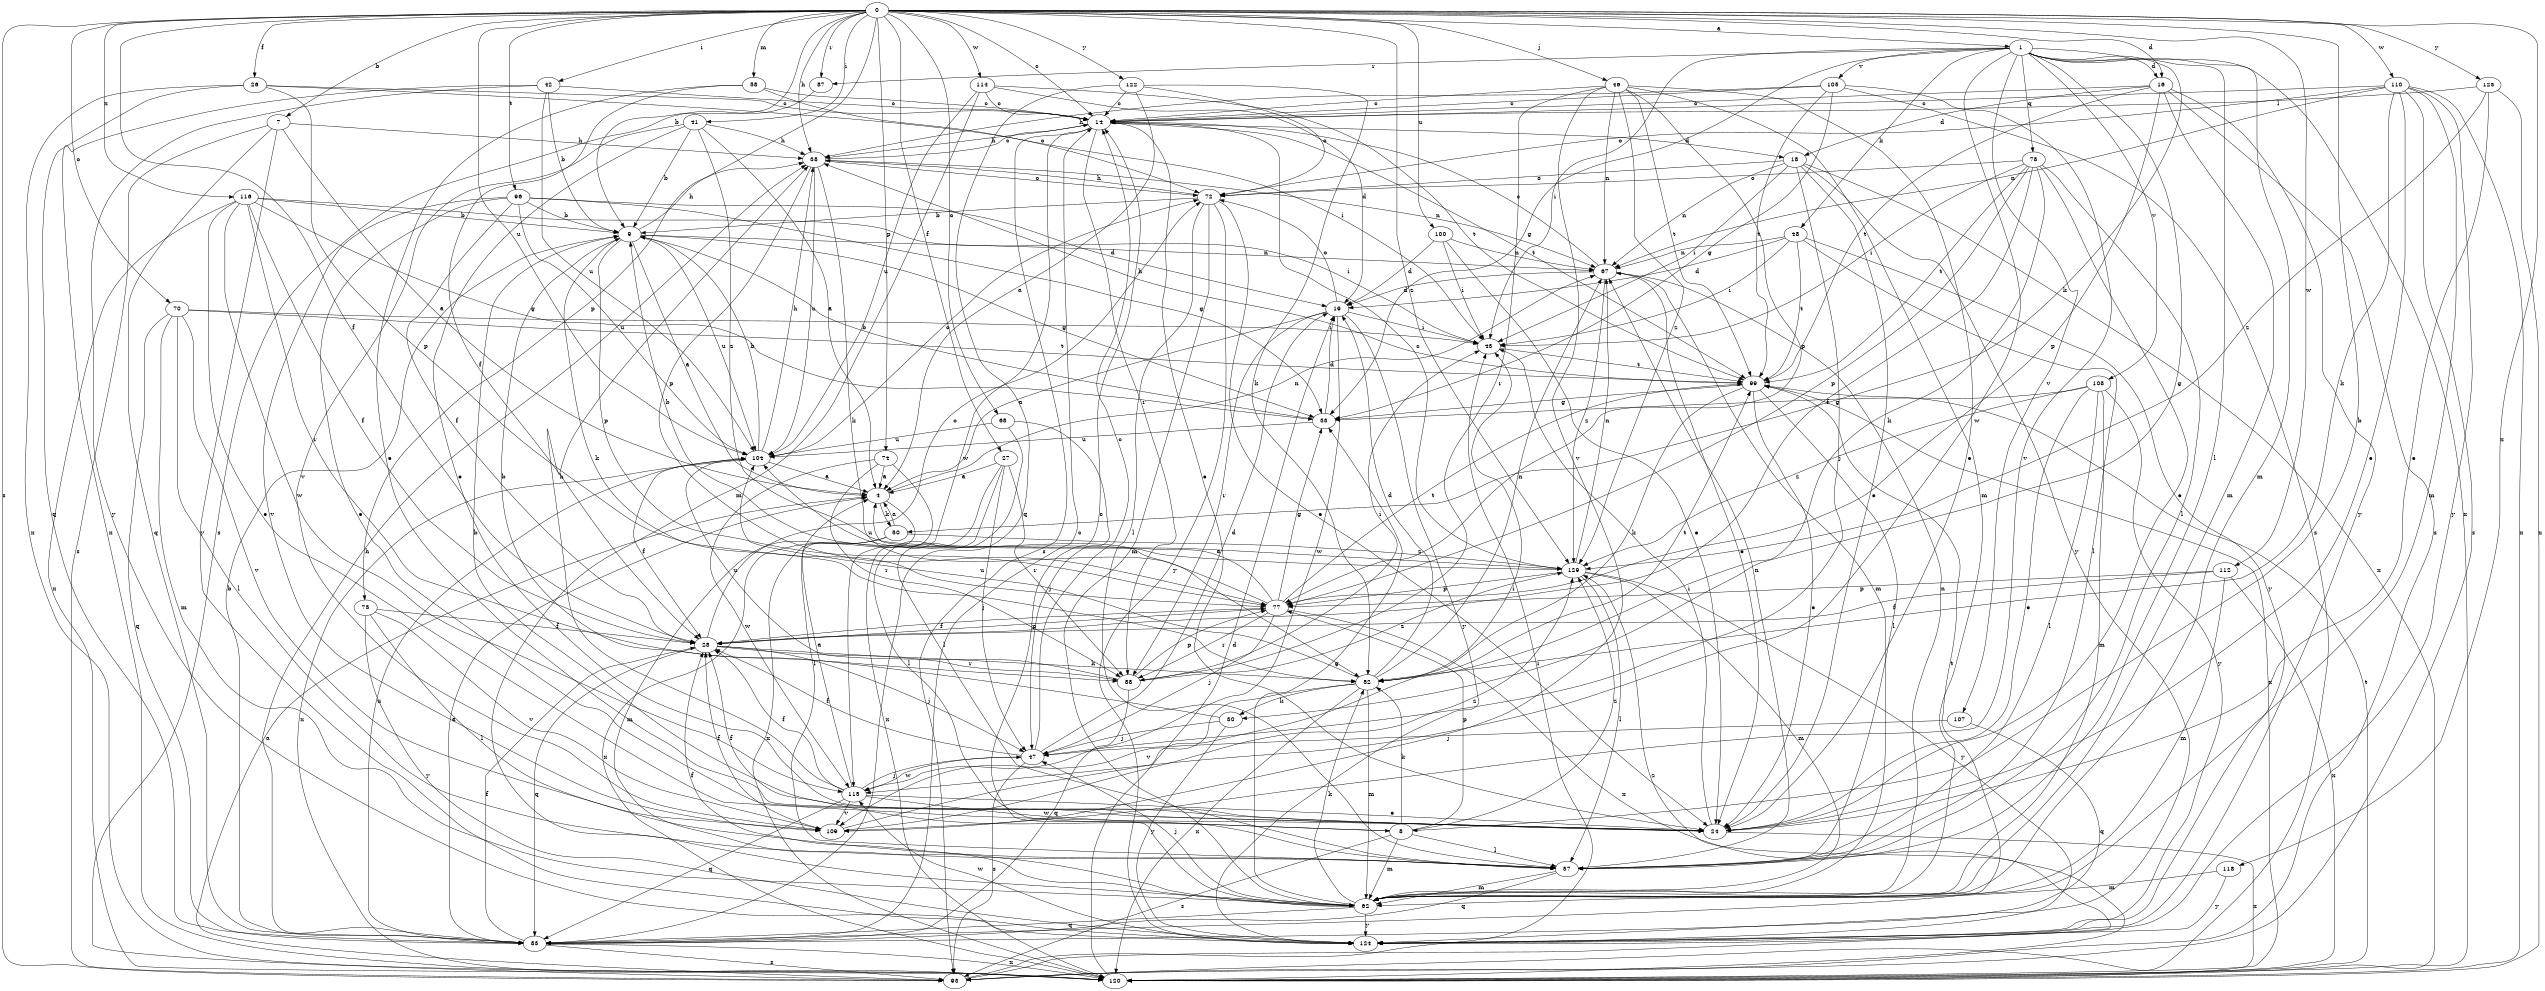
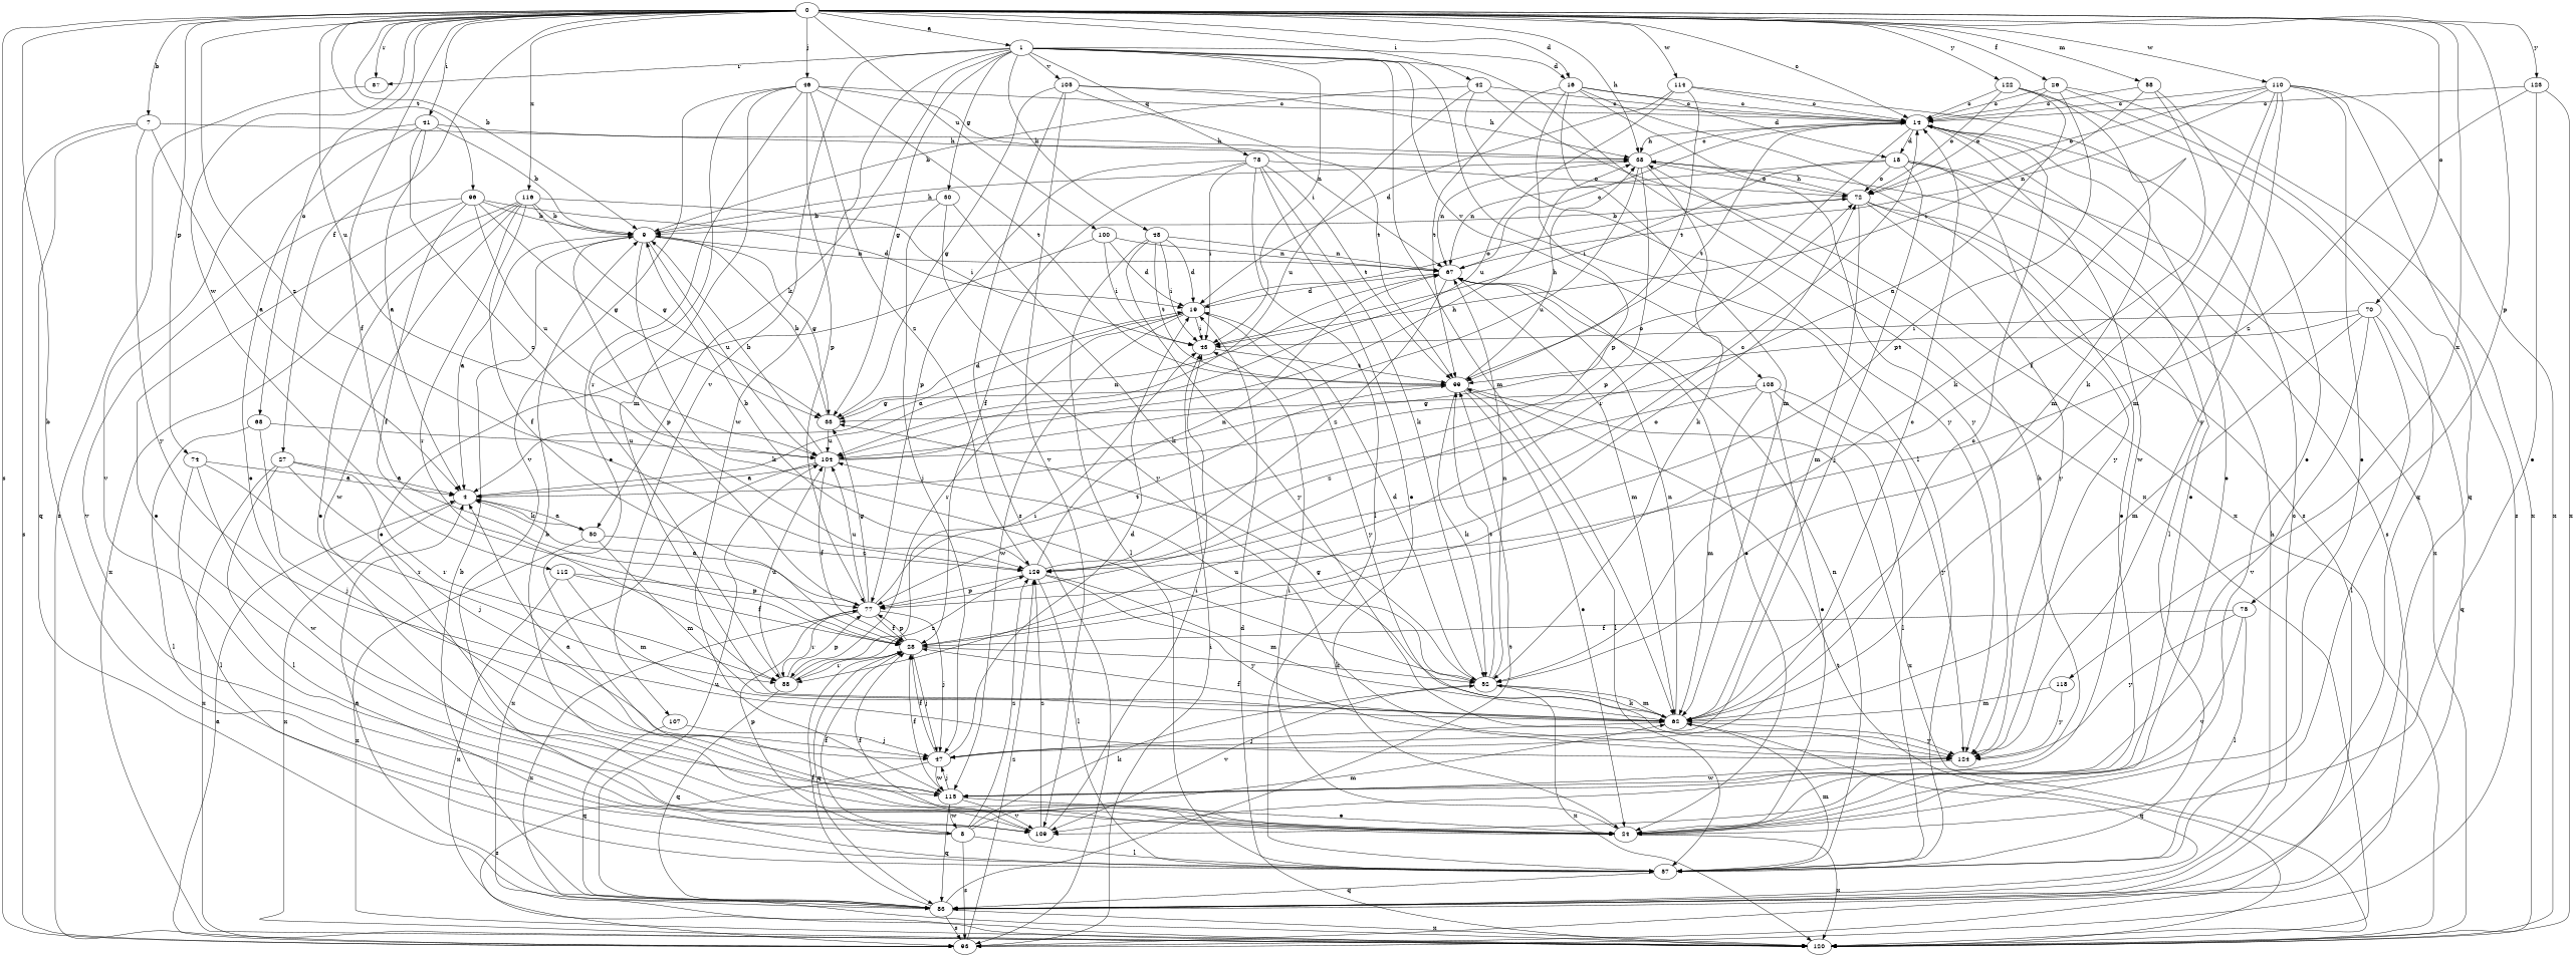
  strict digraph {
    0
    1
    7
    8
    9
    14
    16
    26
    27
    28
    38
    41
    42
    46
    58
    68
    70
    74
    75
    87
    93
    96
    100
    104
    110
    112
    114
    116
    118
    122
    123
    129
    30
    33
    43
    48
    50
    57
    62
    78
    105
    107
    108
    115
    120
    4
    83
    124
    52
    77
    67
    99
    18
    24
    88
    72
    47
    109
    19
    0 -> 1 [label=a]
    0 -> 7 [label=b]
    0 -> 8 [label=b]
    0 -> 9 [label=b]
    0 -> 14 [label=c]
    0 -> 16 [label=d]
    0 -> 26 [label=f]
    0 -> 27 [label=f]
    0 -> 28 [label=f]
    0 -> 38 [label=h]
    0 -> 41 [label=i]
    0 -> 42 [label=i]
    0 -> 46 [label=j]
    0 -> 58 [label=m]
    0 -> 68 [label=o]
    0 -> 70 [label=o]
    0 -> 74 [label=p]
    0 -> 75 [label=p]
    0 -> 87 [label=r]
    0 -> 93 [label=s]
    0 -> 96 [label=t]
    0 -> 100 [label=u]
    0 -> 104 [label=u]
    0 -> 110 [label=w]
    0 -> 112 [label=w]
    0 -> 114 [label=w]
    0 -> 116 [label=x]
    0 -> 118 [label=x]
    0 -> 122 [label=y]
    0 -> 123 [label=y]
    0 -> 129 [label=z]
    1 -> 16 [label=d]
    1 -> 87 [label=r]
    1 -> 30 [label=g]
    1 -> 33 [label=g]
    1 -> 43 [label=i]
    1 -> 48 [label=k]
    1 -> 50 [label=k]
    1 -> 57 [label=l]
    1 -> 62 [label=m]
    1 -> 78 [label=q]
    1 -> 105 [label=v]
    1 -> 107 [label=v]
    1 -> 108 [label=v]
    1 -> 115 [label=w]
    1 -> 120 [label=x]
    7 -> 38 [label=h]
    7 -> 93 [label=s]
    7 -> 4 [label=a]
    7 -> 83 [label=q]
    7 -> 124 [label=y]
    8 -> 28 [label=f]
    8 -> 93 [label=s]
    8 -> 129 [label=z]
    8 -> 57 [label=l]
    8 -> 62 [label=m]
    8 -> 52 [label=k]
    8 -> 77 [label=p]
    9 -> 38 [label=h]
    9 -> 104 [label=u]
    9 -> 33 [label=g]
    9 -> 4 [label=a]
    9 -> 52 [label=k]
    9 -> 77 [label=p]
    9 -> 67 [label=n]
    14 -> 38 [label=h]
    14 -> 93 [label=s]
    14 -> 115 [label=w]
    14 -> 99 [label=t]
    14 -> 18 [label=d]
    14 -> 24 [label=e]
    14 -> 88 [label=r]
    16 -> 14 [label=c]
    16 -> 93 [label=s]
    16 -> 62 [label=m]
    16 -> 124 [label=y]
    16 -> 77 [label=p]
    16 -> 99 [label=t]
    16 -> 18 [label=d]
    26 -> 14 [label=c]
    26 -> 120 [label=x]
    26 -> 83 [label=q]
    26 -> 77 [label=p]
    26 -> 72 [label=o]
    27 -> 57 [label=l]
    27 -> 120 [label=x]
    27 -> 4 [label=a]
    27 -> 88 [label=r]
    27 -> 47 [label=j]
    28 -> 83 [label=q]
    28 -> 52 [label=k]
    28 -> 77 [label=p]
    28 -> 88 [label=r]
    28 -> 72 [label=o]
    28 -> 47 [label=j]
    38 -> 14 [label=c]
    38 -> 104 [label=u]
    38 -> 52 [label=k]
    38 -> 77 [label=p]
    38 -> 67 [label=n]
    38 -> 72 [label=o]
    41 -> 9 [label=b]
    41 -> 38 [label=h]
    41 -> 129 [label=z]
    41 -> 4 [label=a]
    41 -> 24 [label=e]
    41 -> 109 [label=v]
    42 -> 9 [label=b]
    42 -> 14 [label=c]
    42 -> 104 [label=u]
    42 -> 120 [label=x]
    42 -> 124 [label=y]
    46 -> 14 [label=c]
    46 -> 129 [label=z]
    46 -> 62 [label=m]
    46 -> 77 [label=p]
    46 -> 67 [label=n]
    46 -> 99 [label=t]
    46 -> 24 [label=e]
    46 -> 88 [label=r]
    46 -> 109 [label=v]
    58 -> 14 [label=c]
    58 -> 28 [label=f]
    58 -> 43 [label=i]
    58 -> 24 [label=e]
    68 -> 104 [label=u]
    68 -> 57 [label=l]
    68 -> 47 [label=j]
    70 -> 43 [label=i]
    70 -> 57 [label=l]
    70 -> 62 [label=m]
    70 -> 83 [label=q]
    70 -> 99 [label=t]
    70 -> 109 [label=v]
    74 -> 57 [label=l]
    74 -> 115 [label=w]
    74 -> 4 [label=a]
    74 -> 88 [label=r]
    75 -> 28 [label=f]
    75 -> 57 [label=l]
    75 -> 124 [label=y]
    75 -> 109 [label=v]
    87 -> 93 [label=s]
    93 -> 129 [label=z]
    93 -> 43 [label=i]
    93 -> 4 [label=a]
    96 -> 9 [label=b]
    96 -> 28 [label=f]
    96 -> 104 [label=u]
    96 -> 33 [label=g]
    96 -> 24 [label=e]
    96 -> 109 [label=v]
    96 -> 19 [label=d]
    100 -> 43 [label=i]
    100 -> 67 [label=n]
    100 -> 24 [label=e]
    100 -> 19 [label=d]
    104 -> 9 [label=b]
    104 -> 28 [label=f]
    104 -> 38 [label=h]
    104 -> 120 [label=x]
    104 -> 4 [label=a]
    104 -> 72 [label=o]
    110 -> 14 [label=c]
    110 -> 93 [label=s]
    110 -> 62 [label=m]
    110 -> 120 [label=x]
    110 -> 124 [label=y]
    110 -> 52 [label=k]
    110 -> 67 [label=n]
    110 -> 24 [label=e]
    110 -> 72 [label=o]
    112 -> 28 [label=f]
    112 -> 62 [label=m]
    112 -> 120 [label=x]
    112 -> 77 [label=p]
    114 -> 14 [label=c]
    114 -> 104 [label=u]
    114 -> 62 [label=m]
    114 -> 99 [label=t]
    114 -> 19 [label=d]
    116 -> 9 [label=b]
    116 -> 28 [label=f]
    116 -> 33 [label=g]
    116 -> 43 [label=i]
    116 -> 115 [label=w]
    116 -> 120 [label=x]
    116 -> 24 [label=e]
    116 -> 88 [label=r]
    118 -> 62 [label=m]
    118 -> 124 [label=y]
    122 -> 14 [label=c]
    122 -> 4 [label=a]
    122 -> 83 [label=q]
    122 -> 52 [label=k]
    122 -> 72 [label=o]
-   123 -> 14 [label=l]
+   123 -> 14 [label=c]
    123 -> 129 [label=z]
    123 -> 120 [label=x]
    123 -> 24 [label=e]
    129 -> 9 [label=b]
    129 -> 14 [label=c]
    129 -> 57 [label=l]
    129 -> 62 [label=m]
    129 -> 124 [label=y]
    129 -> 77 [label=p]
    129 -> 67 [label=n]
    30 -> 9 [label=b]
    30 -> 124 [label=y]
-   52 -> 30 [label=k]
+   30 -> 52 [label=k]
    30 -> 47 [label=j]
    33 -> 9 [label=b]
    33 -> 104 [label=u]
    33 -> 19 [label=d]
    43 -> 99 [label=t]
    48 -> 43 [label=i]
    48 -> 57 [label=l]
    48 -> 124 [label=y]
    48 -> 67 [label=n]
    48 -> 99 [label=t]
    48 -> 19 [label=d]
    50 -> 129 [label=z]
    50 -> 62 [label=m]
    50 -> 120 [label=x]
    50 -> 4 [label=a]
    57 -> 62 [label=m]
    57 -> 83 [label=q]
    57 -> 67 [label=n]
    62 -> 14 [label=c]
    62 -> 28 [label=f]
    62 -> 33 [label=g]
    62 -> 83 [label=q]
    62 -> 124 [label=y]
    62 -> 52 [label=k]
    62 -> 67 [label=n]
    62 -> 47 [label=j]
    78 -> 28 [label=f]
    78 -> 43 [label=i]
    78 -> 57 [label=l]
    78 -> 52 [label=k]
    78 -> 77 [label=p]
    78 -> 99 [label=t]
    78 -> 24 [label=e]
    78 -> 72 [label=o]
    105 -> 14 [label=c]
    105 -> 38 [label=h]
    105 -> 93 [label=s]
    105 -> 33 [label=g]
    105 -> 99 [label=t]
    105 -> 109 [label=v]
    107 -> 83 [label=q]
    107 -> 47 [label=j]
    108 -> 129 [label=z]
    108 -> 33 [label=g]
    108 -> 57 [label=l]
    108 -> 62 [label=m]
    108 -> 124 [label=y]
    108 -> 24 [label=e]
    115 -> 8 [label=w]
    115 -> 28 [label=f]
    115 -> 38 [label=h]
    115 -> 4 [label=a]
    115 -> 83 [label=q]
    115 -> 24 [label=e]
    115 -> 47 [label=j]
    115 -> 109 [label=v]
    120 -> 99 [label=t]
    120 -> 19 [label=d]
    4 -> 50 [label=k]
    4 -> 120 [label=x]
    4 -> 67 [label=n]
    83 -> 9 [label=b]
    83 -> 14 [label=c]
    83 -> 28 [label=f]
    83 -> 38 [label=h]
    83 -> 93 [label=s]
    83 -> 104 [label=u]
    83 -> 120 [label=x]
    83 -> 4 [label=a]
    83 -> 99 [label=t]
    124 -> 115 [label=w]
    52 -> 104 [label=u]
    52 -> 62 [label=m]
    52 -> 120 [label=x]
    52 -> 67 [label=n]
    52 -> 99 [label=t]
    52 -> 109 [label=v]
    52 -> 19 [label=d]
    77 -> 28 [label=f]
    77 -> 104 [label=u]
    77 -> 33 [label=g]
    77 -> 120 [label=x]
    77 -> 4 [label=a]
    77 -> 99 [label=t]
    77 -> 88 [label=r]
    77 -> 47 [label=j]
    67 -> 14 [label=c]
    67 -> 129 [label=z]
    67 -> 62 [label=m]
    67 -> 24 [label=e]
    67 -> 19 [label=d]
    99 -> 38 [label=h]
    99 -> 33 [label=g]
    99 -> 57 [label=l]
    99 -> 120 [label=x]
    99 -> 52 [label=k]
    99 -> 24 [label=e]
    18 -> 43 [label=i]
    18 -> 120 [label=x]
    18 -> 124 [label=y]
    18 -> 67 [label=n]
    18 -> 24 [label=e]
    18 -> 72 [label=o]
    18 -> 47 [label=j]
    24 -> 9 [label=b]
    24 -> 43 [label=i]
    24 -> 120 [label=x]
    88 -> 104 [label=u]
    88 -> 129 [label=z]
    88 -> 43 [label=i]
    88 -> 83 [label=q]
    88 -> 77 [label=p]
    72 -> 9 [label=b]
    72 -> 38 [label=h]
    72 -> 57 [label=l]
    72 -> 62 [label=m]
    72 -> 124 [label=y]
    72 -> 24 [label=e]
    47 -> 14 [label=c]
    47 -> 28 [label=f]
    47 -> 93 [label=s]
    47 -> 115 [label=w]
    47 -> 19 [label=d]
    109 -> 28 [label=f]
    109 -> 129 [label=z]
    109 -> 43 [label=i]
    19 -> 43 [label=i]
    19 -> 115 [label=w]
    19 -> 4 [label=a]
    19 -> 124 [label=y]
    19 -> 88 [label=r]
    19 -> 72 [label=o]
  }
